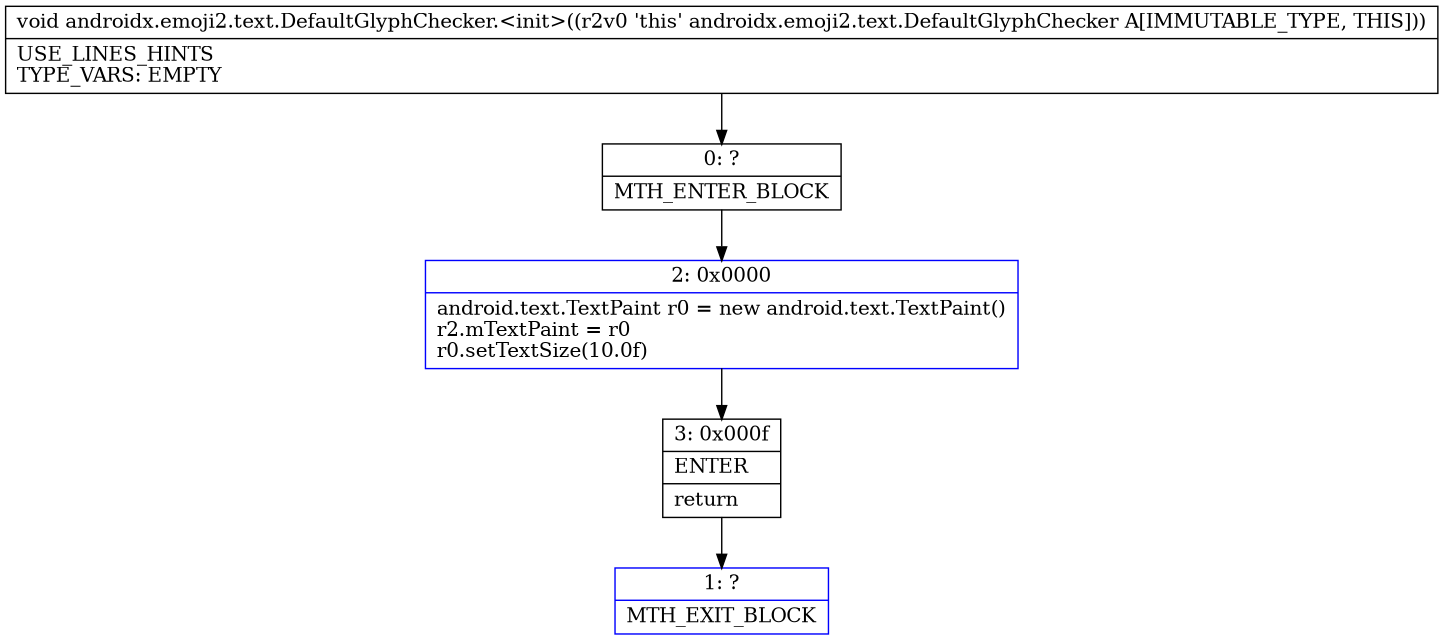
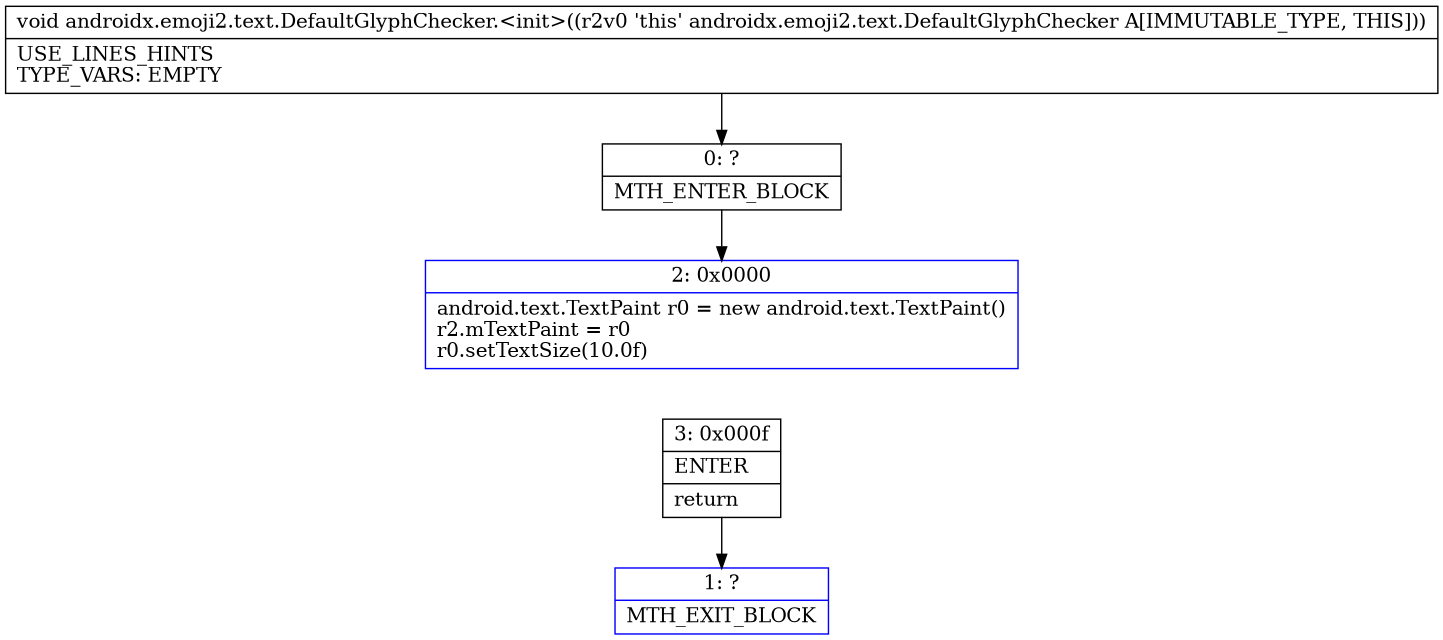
  digraph {
    node [color=black shape=record]
    n1 [label="{0\:\ ?|MTH_ENTER_BLOCK\l}"]
    n2 [color=blue label="{2\:\ 0x0000|android.text.TextPaint r0 = new android.text.TextPaint()\lr2.mTextPaint = r0\lr0.setTextSize(10.0f)\l}"]
    n3 [label="{3\:\ 0x000f|ENTER\l|return\l}"]
    n4 [color=blue label="{1\:\ ?|MTH_EXIT_BLOCK\l}"]
    n5 [label="{void androidx.emoji2.text.DefaultGlyphChecker.\<init\>((r2v0 'this' androidx.emoji2.text.DefaultGlyphChecker A[IMMUTABLE_TYPE, THIS]))  | USE_LINES_HINTS\lTYPE_VARS: EMPTY\l}"]
    n1 -> n2
-   n2 -> n3
    n3 -> n4
    n5 -> n1
  }
